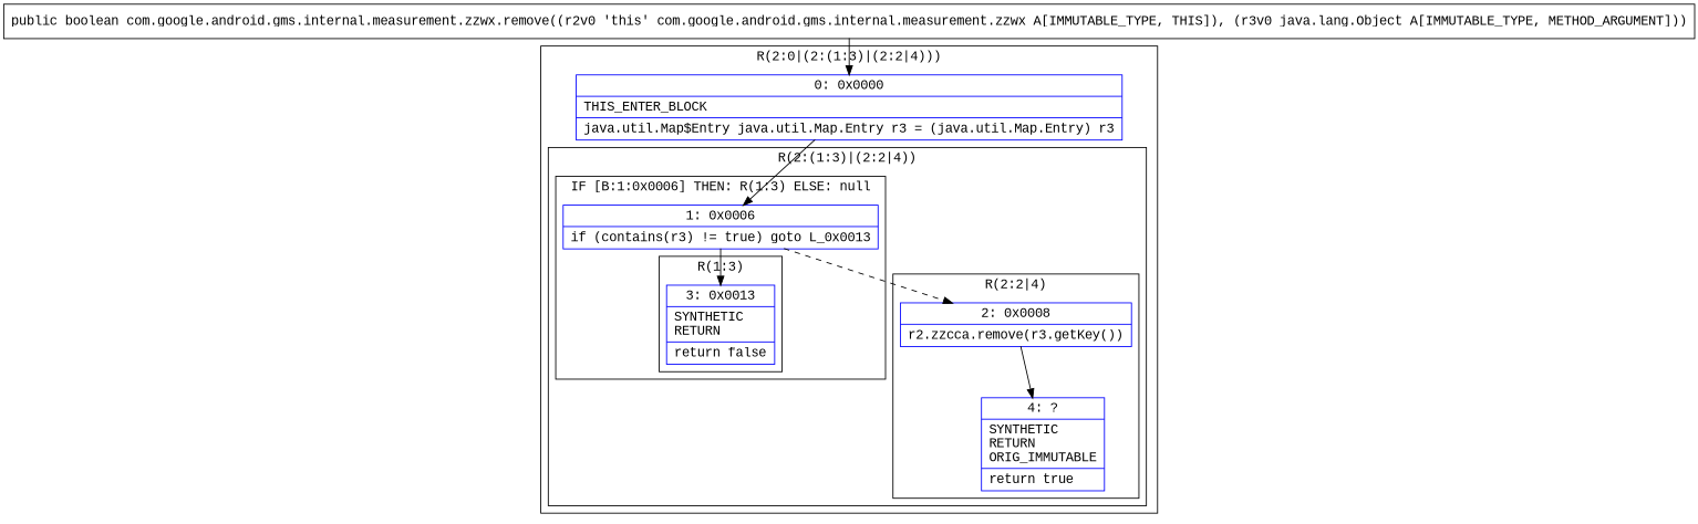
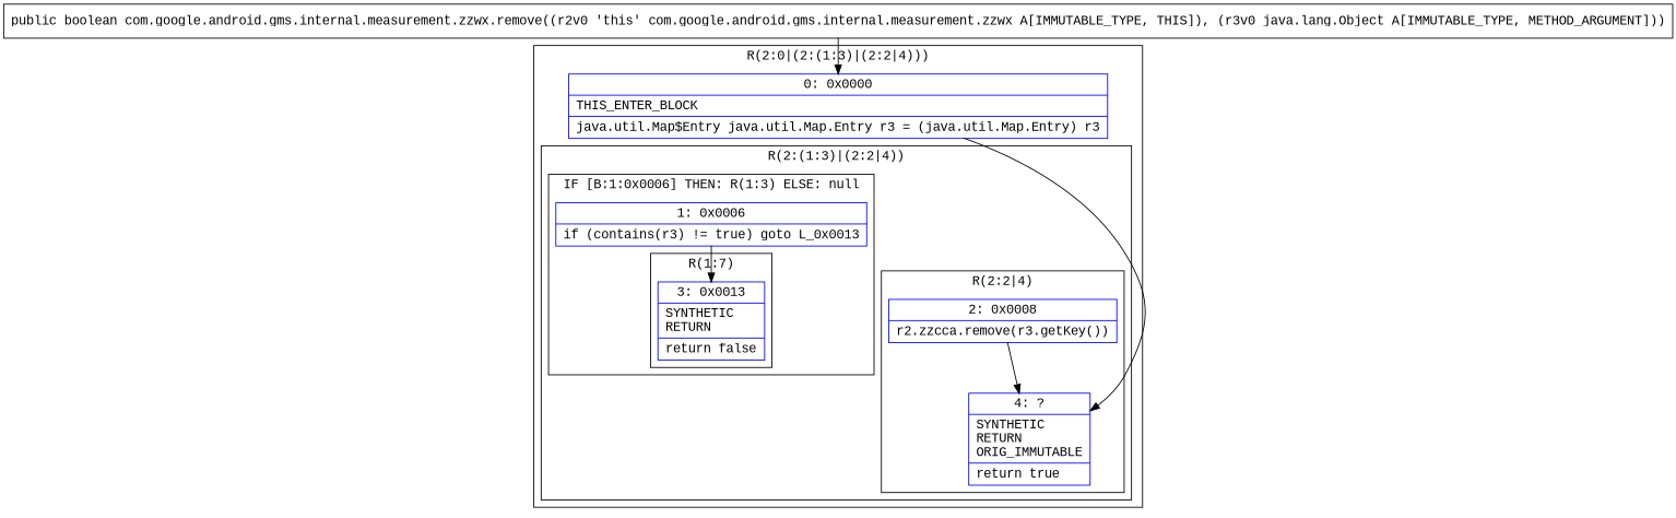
  digraph {
    fontname="Liberation Mono"
    node [color=blue fontname="Liberation Mono" shape=record]
    edge [fontname="Liberation Mono"]
    n1 [label="{3\:\ 0x0013|SYNTHETIC\lRETURN\l|return false\l}"]
    n2 [label="{1\:\ 0x0006|if (contains(r3) != true) goto L_0x0013\l}"]
    n3 [label="{2\:\ 0x0008|r2.zzcca.remove(r3.getKey())\l}"]
    n4 [label="{4\:\ ?|SYNTHETIC\lRETURN\lORIG_IMMUTABLE\l|return true\l}"]
    n5 [label="{0\:\ 0x0000|THIS_ENTER_BLOCK\l|java.util.Map$Entry java.util.Map.Entry r3 = (java.util.Map.Entry) r3\l}"]
    n6 [label="{public boolean com.google.android.gms.internal.measurement.zzwx.remove((r2v0 'this' com.google.android.gms.internal.measurement.zzwx A[IMMUTABLE_TYPE, THIS]), (r3v0 java.lang.Object A[IMMUTABLE_TYPE, METHOD_ARGUMENT])) }" color=""]
    subgraph cluster_1 {
      label="R(2:0|(2:(1:3)|(2:2|4)))"
      n5
      subgraph cluster_2 {
        label="R(2:(1:3)|(2:2|4))"
        subgraph cluster_3 {
          label="IF [B:1:0x0006] THEN: R(1:3) ELSE: null"
          n2
          subgraph cluster_4 {
-           label="R(1:3)"
+           label="R(1:7)"
            n1
          }
        }
        subgraph cluster_5 {
          label="R(2:2|4)"
          n3
          n4
        }
      }
    }
    n2 -> n1
-   n2 -> n3 [style=dashed]
    n3 -> n4
-   n5 -> n2
+   n5 -> n4
    n6 -> n5
  }
